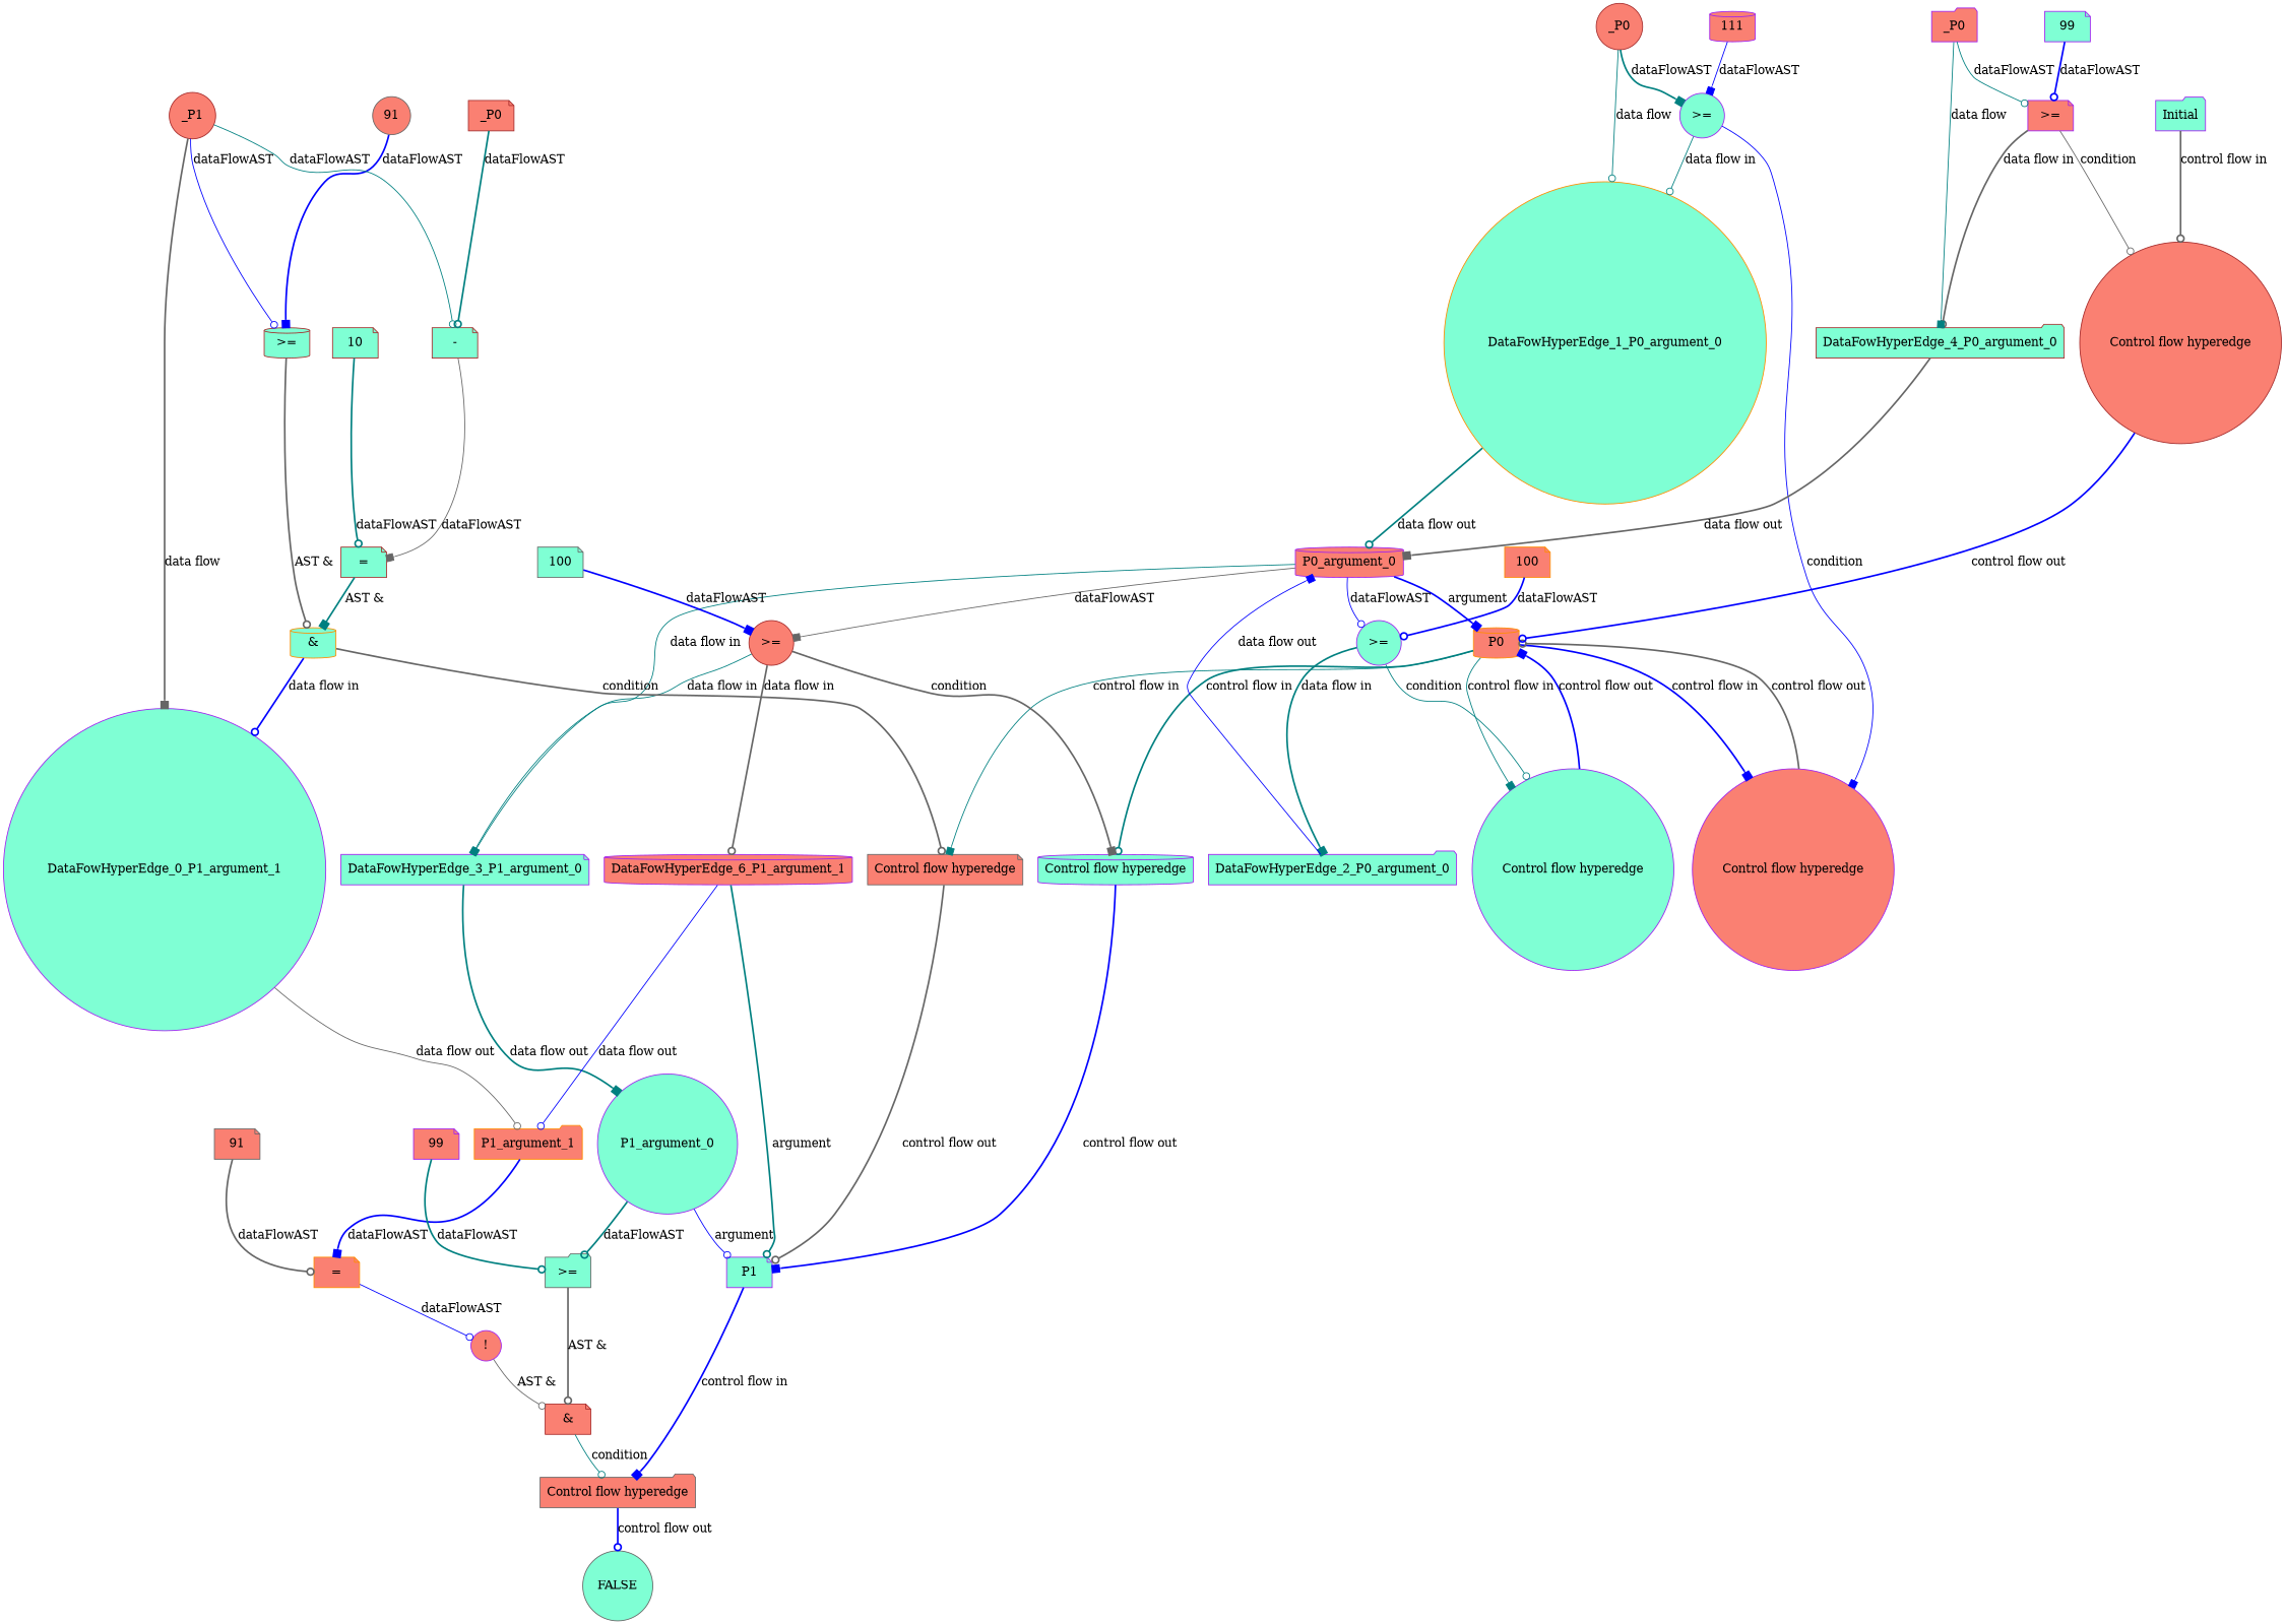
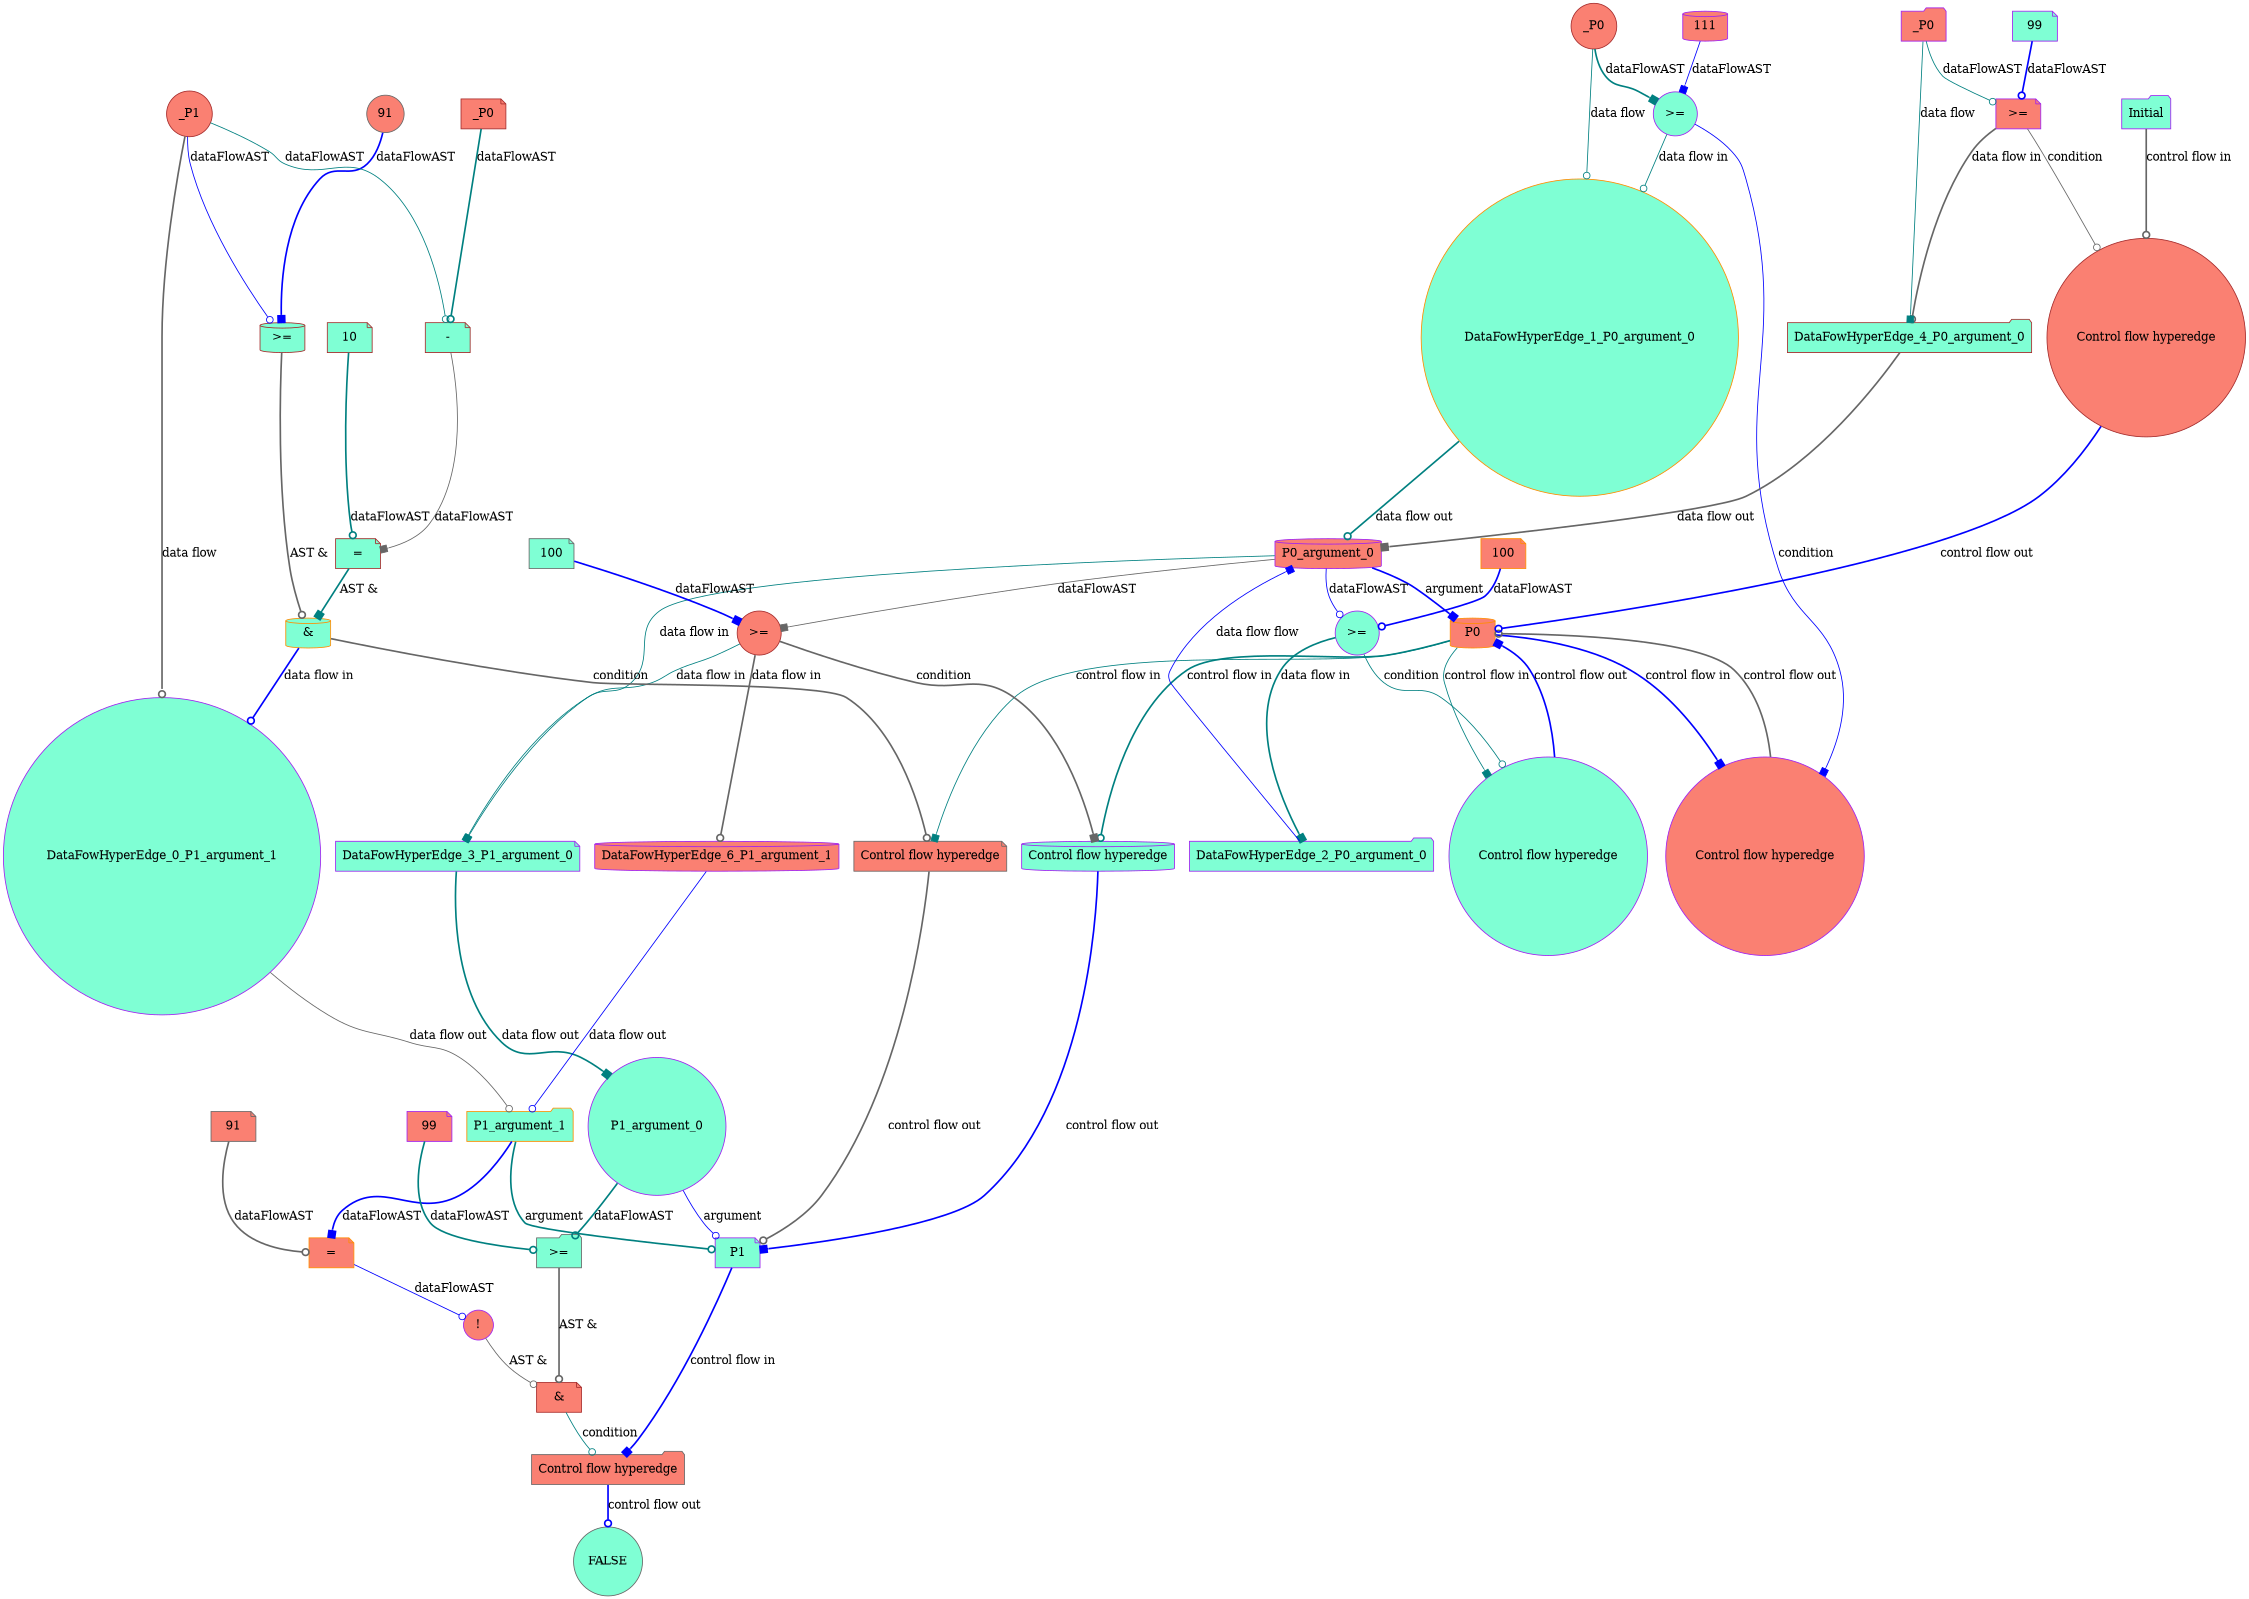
  digraph {
    node [color=purple fillcolor=salmon nodeName=argument0 shape=note style=filled]
    edge [arrowhead=odot color=teal style=bold]
    n1 [color=darkorange label=P0 nodeName=P0 shape=cylinder]
    n2 [color=gray40 label="Control flow hyperedge" nodeName=ControlFowHyperEdge_0]
    n3 [label="Control flow hyperedge" nodeName=ControlFowHyperEdge_1 shape=circle]
    n4 [fillcolor=aquamarine label="Control flow hyperedge" nodeName=ControlFowHyperEdge_2 shape=circle]
    n5 [fillcolor=aquamarine label="Control flow hyperedge" nodeName=ControlFowHyperEdge_3 shape=cylinder]
    n6 [fillcolor=aquamarine label=P1 nodeName=P1]
    n7 [color=gray40 label="Control flow hyperedge" nodeName=ControlFowHyperEdge_5 shape=folder]
    n8 [color=gray40 fillcolor=aquamarine label=FALSE nodeName=FALSE shape=circle]
    n9 [fillcolor=aquamarine label=Initial nodeName=Initial shape=folder]
    n10 [color=brown label="Control flow hyperedge" nodeName=ControlFowHyperEdge_4 shape=circle]
    n11 [fillcolor=aquamarine label=P1_argument_0 shape=circle]
    n12 [color=gray40 fillcolor=aquamarine label=">=" nodeName=xxxFALSE___P1_5xxxguard1_node_0 shape=folder]
    n13 [color=brown label="&" nodeName=xxxFALSE___P1_5xxx_and]
-   n14 [color=darkorange label=P1_argument_1 nodeName=argument1 shape=folder]
+   n14 [color=darkorange fillcolor=aquamarine label=P1_argument_1 nodeName=argument1 shape=folder]
    n15 [color=darkorange label="=" nodeName=xxxFALSE___P1_5xxxguard_0_node_1]
    n16 [label="!" nodeName=xxxFALSE___P1_5xxxguard_0_node_0 shape=circle]
    n17 [label=P0_argument_0 shape=cylinder]
    n18 [fillcolor=aquamarine label=">=" nodeName=xxxP0___P0_2xxxguard_0_node_0 shape=circle]
    n19 [color=brown label=">=" nodeName=xxxP1___P0_3xxxguard_0_node_0 shape=circle]
    n20 [fillcolor=aquamarine label=DataFowHyperEdge_3_P1_argument_0 nodeName=DataFowHyperEdge_3_P1_argument_0]
    n21 [fillcolor=aquamarine label=DataFowHyperEdge_2_P0_argument_0 nodeName=DataFowHyperEdge_2_P0_argument_0 shape=folder]
    n22 [label=DataFowHyperEdge_6_P1_argument_1 nodeName=DataFowHyperEdge_3_P1_argument_1 shape=cylinder]
    n23 [color=darkorange fillcolor=aquamarine label="&" nodeName=xxxP1___P0_0xxx_and shape=cylinder]
    n24 [fillcolor=aquamarine label=DataFowHyperEdge_0_P1_argument_1 nodeName=DataFowHyperEdge_0_P1_argument_1 shape=circle]
    n25 [color=brown fillcolor=aquamarine label=">=" nodeName=xxxP1___P0_0xxxguard_0_node_0 shape=cylinder]
    n26 [color=gray40 label=91 nodeName=xxxP1___P0_0xxxguard_0_node_2 shape=circle]
    n27 [color=brown label=_P1 nodeName=xxxP1___P0_0xxxdataFlow1_node_0 shape=circle]
    n28 [color=brown fillcolor=aquamarine label="-" nodeName=xxxP1___P0_0xxxguard1_node_1]
    n29 [color=brown fillcolor=aquamarine label="=" nodeName=xxxP1___P0_0xxxguard1_node_0]
    n30 [color=brown fillcolor=aquamarine label=10 nodeName=xxxP1___P0_0xxxguard1_node_4]
    n31 [color=brown label=_P0 nodeName=xxxP1___P0_0xxxdataFlow_0_node_0]
    n32 [fillcolor=aquamarine label=">=" nodeName=xxxP0___P0_1xxxguard_0_node_0 shape=circle]
    n33 [color=darkorange fillcolor=aquamarine label=DataFowHyperEdge_1_P0_argument_0 nodeName=DataFowHyperEdge_1_P0_argument_0 shape=circle]
    n34 [label=111 nodeName=xxxP0___P0_1xxxguard_0_node_1 shape=cylinder]
    n35 [color=brown label=_P0 nodeName=xxxP0___P0_1xxxdataFlow_0_node_0 shape=circle]
    n36 [color=darkorange label=100 nodeName=xxxP0___P0_2xxxguard_0_node_1]
    n37 [color=gray40 fillcolor=aquamarine label=100 nodeName=xxxP1___P0_3xxxguard_0_node_1]
    n38 [label=">=" nodeName=xxxP0___Initial_4xxxguard_0_node_0]
    n39 [color=brown fillcolor=aquamarine label=DataFowHyperEdge_4_P0_argument_0 nodeName=DataFowHyperEdge_4_P0_argument_0 shape=folder]
    n40 [fillcolor=aquamarine label=99 nodeName=xxxP0___Initial_4xxxguard_0_node_1]
    n41 [label=_P0 nodeName=xxxP0___Initial_4xxxdataFlow_0_node_0 shape=folder]
    n42 [color=gray40 label=91 nodeName=xxxFALSE___P1_5xxxguard_0_node_3]
    n43 [label=99 nodeName=xxxFALSE___P1_5xxxguard1_node_1]
    n1 -> n2 [arrowhead=box label="control flow in" style=solid]
    n1 -> n3 [arrowhead=box color=blue label="control flow in"]
    n1 -> n4 [arrowhead=box label="control flow in" style=solid]
    n1 -> n5 [label="control flow in"]
    n2 -> n6 [color=gray40 label="control flow out"]
    n3 -> n1 [color=gray40 label="control flow out"]
    n4 -> n1 [arrowhead=box color=blue label="control flow out"]
    n5 -> n6 [arrowhead=box color=blue label="control flow out"]
    n6 -> n7 [arrowhead=box color=blue label="control flow in"]
    n7 -> n8 [color=blue label="control flow out"]
    n9 -> n10 [color=gray40 label="control flow in"]
    n10 -> n1 [color=blue label="control flow out"]
    n11 -> n6 [color=blue label=argument style=solid]
    n11 -> n12 [label=dataFlowAST]
    n12 -> n13 [color=gray40 label="AST &"]
    n13 -> n7 [label=condition style=solid]
-   n22 -> n6 [label=argument]
+   n14 -> n6 [label=argument]
    n14 -> n15 [arrowhead=box color=blue label=dataFlowAST]
    n15 -> n16 [color=blue label=dataFlowAST style=solid]
    n16 -> n13 [color=gray40 label="AST &" style=solid]
    n17 -> n1 [arrowhead=box color=blue label=argument]
    n17 -> n18 [color=blue label=dataFlowAST style=solid]
    n17 -> n19 [arrowhead=box color=gray40 label=dataFlowAST style=solid]
    n17 -> n20 [arrowhead=box label="data flow in" style=solid]
    n18 -> n4 [label=condition style=solid]
    n18 -> n21 [arrowhead=box label="data flow in"]
    n19 -> n5 [arrowhead=box color=gray40 label=condition]
    n19 -> n20 [arrowhead=box label="data flow in" style=solid]
    n19 -> n22 [color=gray40 label="data flow in"]
    n20 -> n11 [arrowhead=box label="data flow out"]
-   n21 -> n17 [arrowhead=box color=blue label="data flow out" style=solid]
+   n21 -> n17 [arrowhead=box color=blue label="data flow flow" style=solid]
    n22 -> n14 [color=blue label="data flow out" style=solid]
    n23 -> n2 [color=gray40 label=condition]
    n23 -> n24 [color=blue label="data flow in"]
    n24 -> n14 [color=gray40 label="data flow out" style=solid]
    n25 -> n23 [color=gray40 label="AST &"]
    n26 -> n25 [arrowhead=box color=blue label=dataFlowAST]
-   n27 -> n24 [arrowhead=box color=gray40 label="data flow"]
+   n27 -> n24 [color=gray40 label="data flow"]
    n27 -> n25 [color=blue label=dataFlowAST style=solid]
    n27 -> n28 [label=dataFlowAST style=solid]
    n28 -> n29 [arrowhead=box color=gray40 label=dataFlowAST style=solid]
    n29 -> n23 [arrowhead=box label="AST &"]
    n30 -> n29 [label=dataFlowAST]
    n31 -> n28 [label=dataFlowAST]
    n32 -> n3 [arrowhead=box color=blue label=condition style=solid]
    n32 -> n33 [label="data flow in" style=solid]
    n33 -> n17 [label="data flow out"]
    n34 -> n32 [arrowhead=box color=blue label=dataFlowAST style=solid]
    n35 -> n32 [arrowhead=box label=dataFlowAST]
    n35 -> n33 [label="data flow" style=solid]
    n36 -> n18 [color=blue label=dataFlowAST]
    n37 -> n19 [arrowhead=box color=blue label=dataFlowAST]
    n38 -> n10 [color=gray40 label=condition style=solid]
    n38 -> n39 [color=gray40 label="data flow in"]
    n39 -> n17 [arrowhead=box color=gray40 label="data flow out"]
    n40 -> n38 [color=blue label=dataFlowAST]
    n41 -> n38 [label=dataFlowAST style=solid]
    n41 -> n39 [arrowhead=box label="data flow" style=solid]
    n42 -> n15 [color=gray40 label=dataFlowAST]
    n43 -> n12 [label=dataFlowAST]
  }
